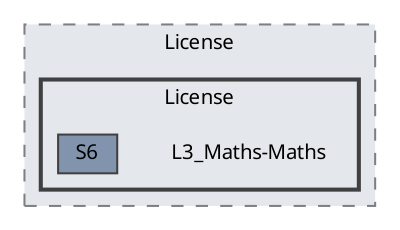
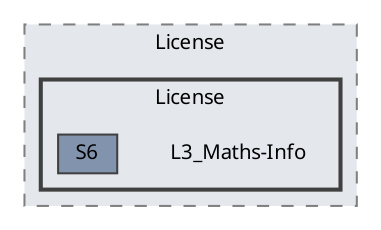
  digraph {
    compound=true
    fontname="Noto Sans"
    node [fontname="Noto Sans" fontsize=10]
-   n1 [height=0.2 label="L3_Maths-Maths" shape=plaintext width=0.4]
+   n1 [height=0.2 label="L3_Maths-Info" shape=plaintext width=0.4]
    n2 [color=grey25 fillcolor="#8193ad" height=0.2 label=S6 shape=box style=filled width=0.4]
    subgraph cluster_1 {
      bgcolor="#e4e8ed"
      fontsize=10
      label=License
      pencolor=grey50
      style="filled,dashed"
      subgraph cluster_2 {
        bgcolor="#e4e8ed"
        fontsize=10
        pencolor=grey25
        style="filled,bold"
        n1
        n2
      }
    }
  }
